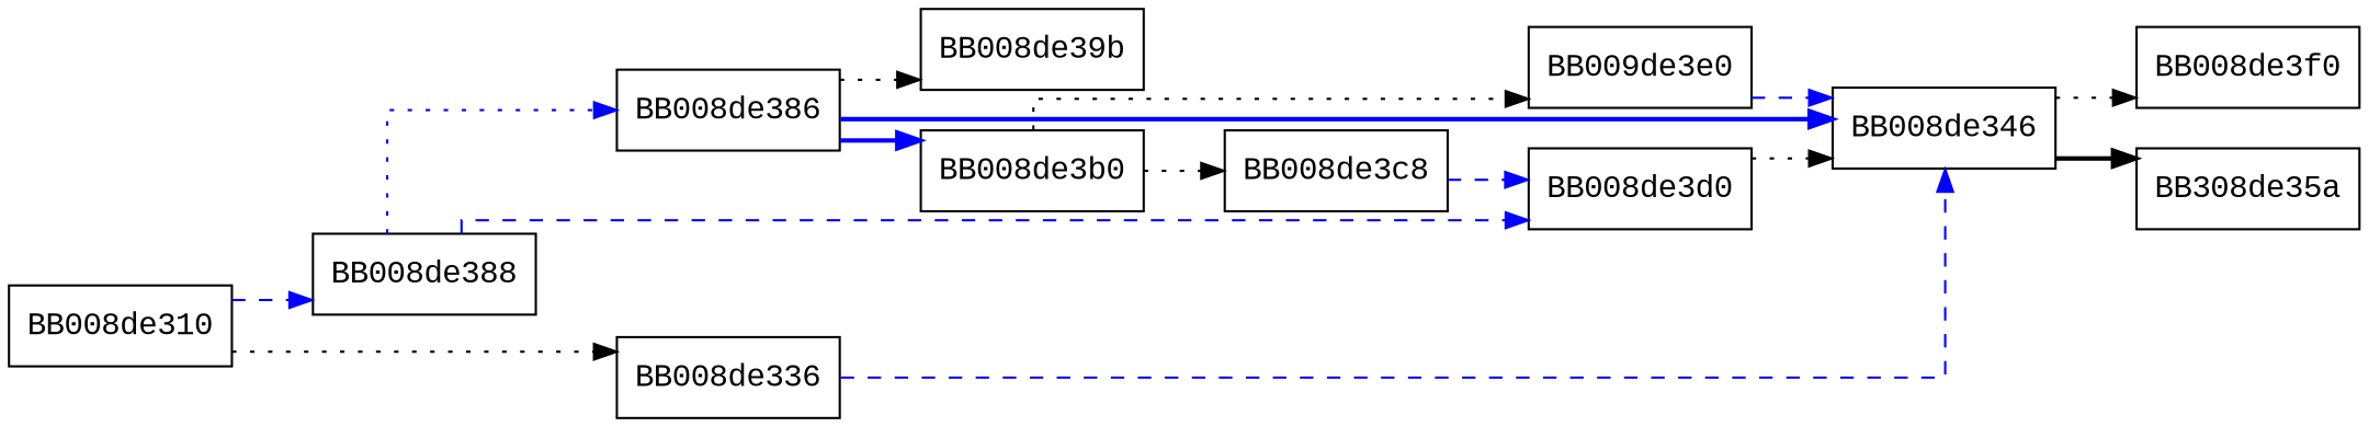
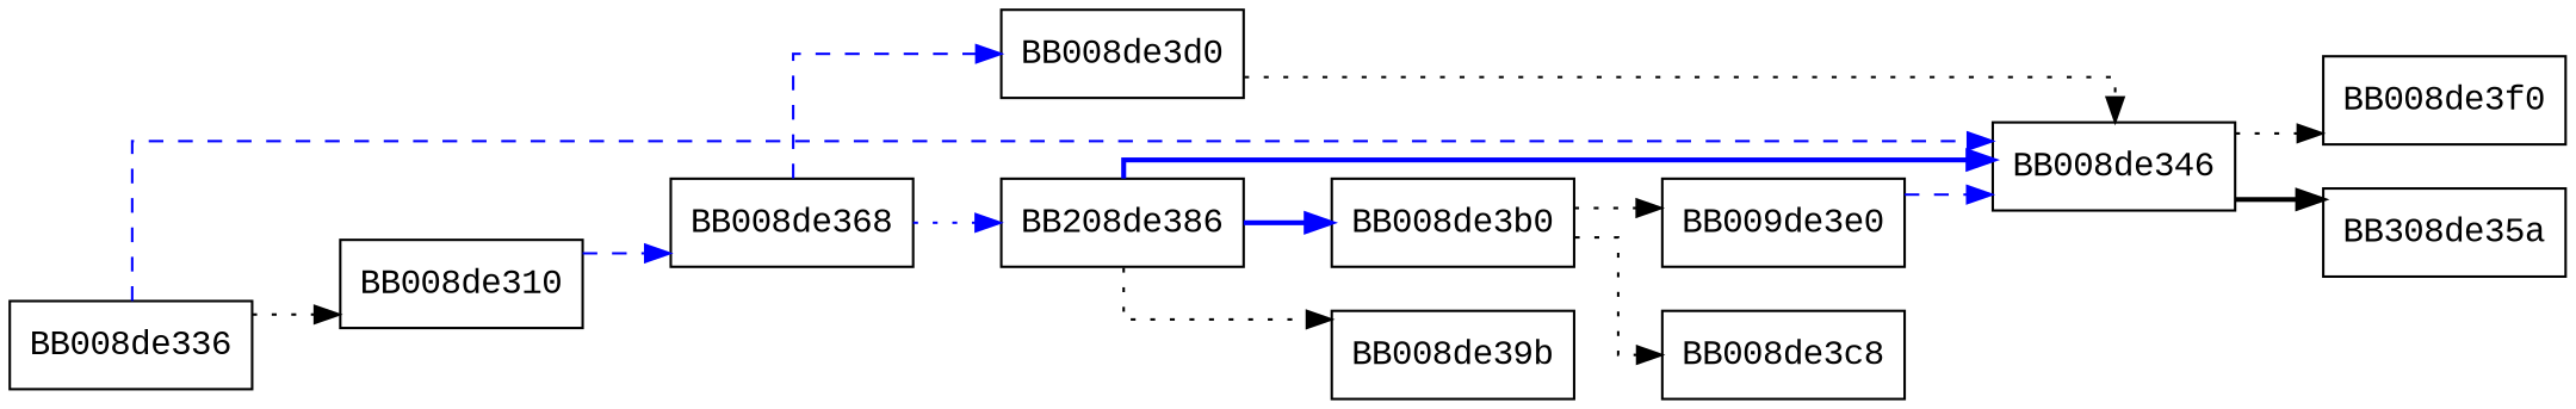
  digraph {
    fontname="Liberation Mono"
    rankdir=LR
    splines=ortho
    node [fontname="Liberation Mono" shape=box]
    edge [color=blue fontname="Liberation Mono" style=dotted]
    BB008de310
-   BB008de368 [label=BB008de388]
+   BB008de368
    BB008de336
    BB008de3d0
-   BB008de386
+   BB008de386 [label=BB208de386]
    BB008de346
    BB008de3b0
    BB008de39b
    BB008de3f0
    n10 [label=BB308de35a]
    n11 [label=BB009de3e0]
    BB008de3c8
    BB008de310 -> BB008de368 [style=dashed]
-   BB008de310 -> BB008de336 [color=black]
+   BB008de336 -> BB008de310 [color=black]
    BB008de368 -> BB008de3d0 [style=dashed]
    BB008de368 -> BB008de386
    BB008de336 -> BB008de346 [style=dashed]
    BB008de3d0 -> BB008de346 [color=black]
    BB008de386 -> BB008de346 [style=bold]
    BB008de386 -> BB008de3b0 [style=bold]
    BB008de386 -> BB008de39b [color=black]
    BB008de346 -> BB008de3f0 [color=black]
    BB008de346 -> n10 [color=black style=bold]
    BB008de3b0 -> n11 [color=black]
    BB008de3b0 -> BB008de3c8 [color=black]
    n11 -> BB008de346 [style=dashed]
-   BB008de3c8 -> BB008de3d0 [style=dashed]
  }
